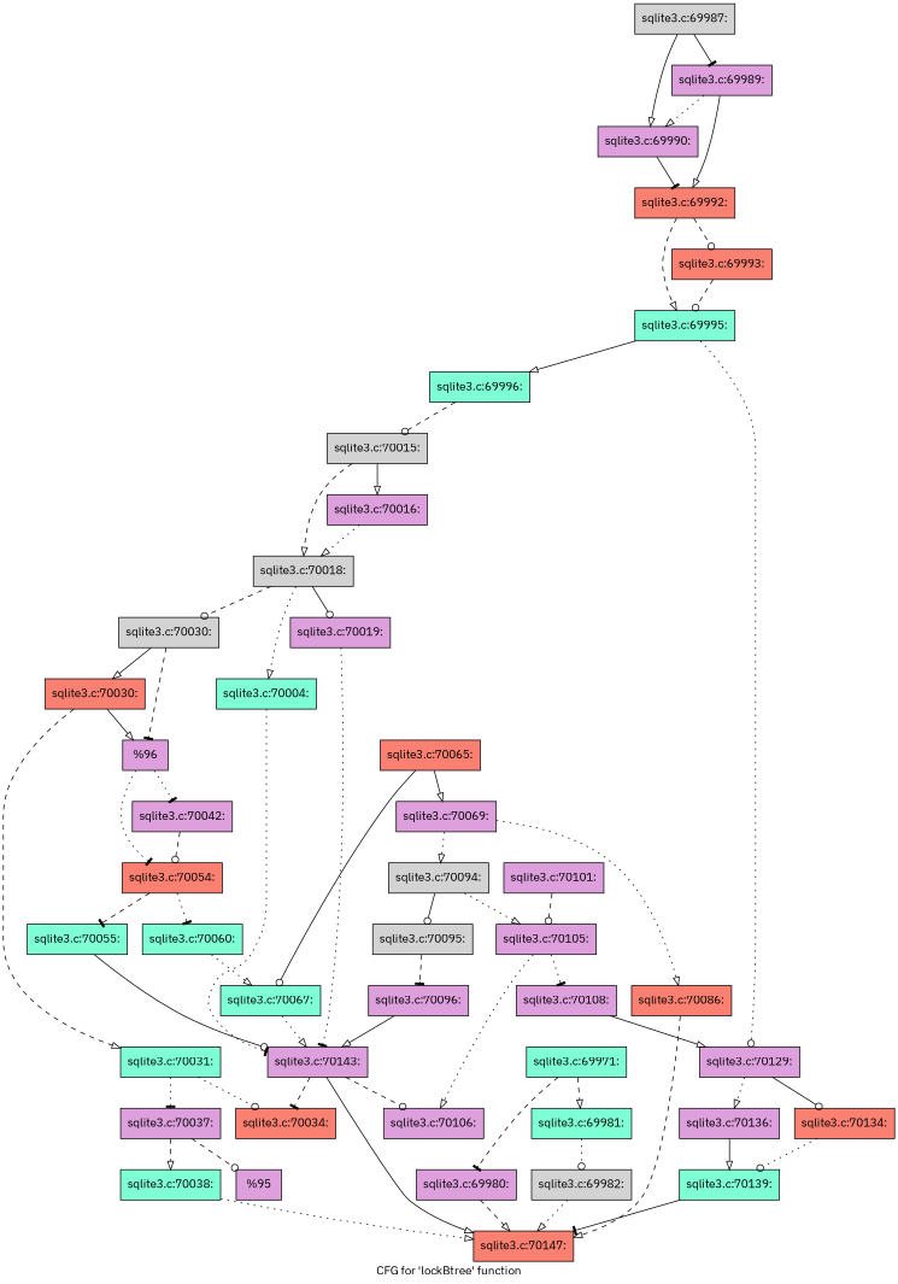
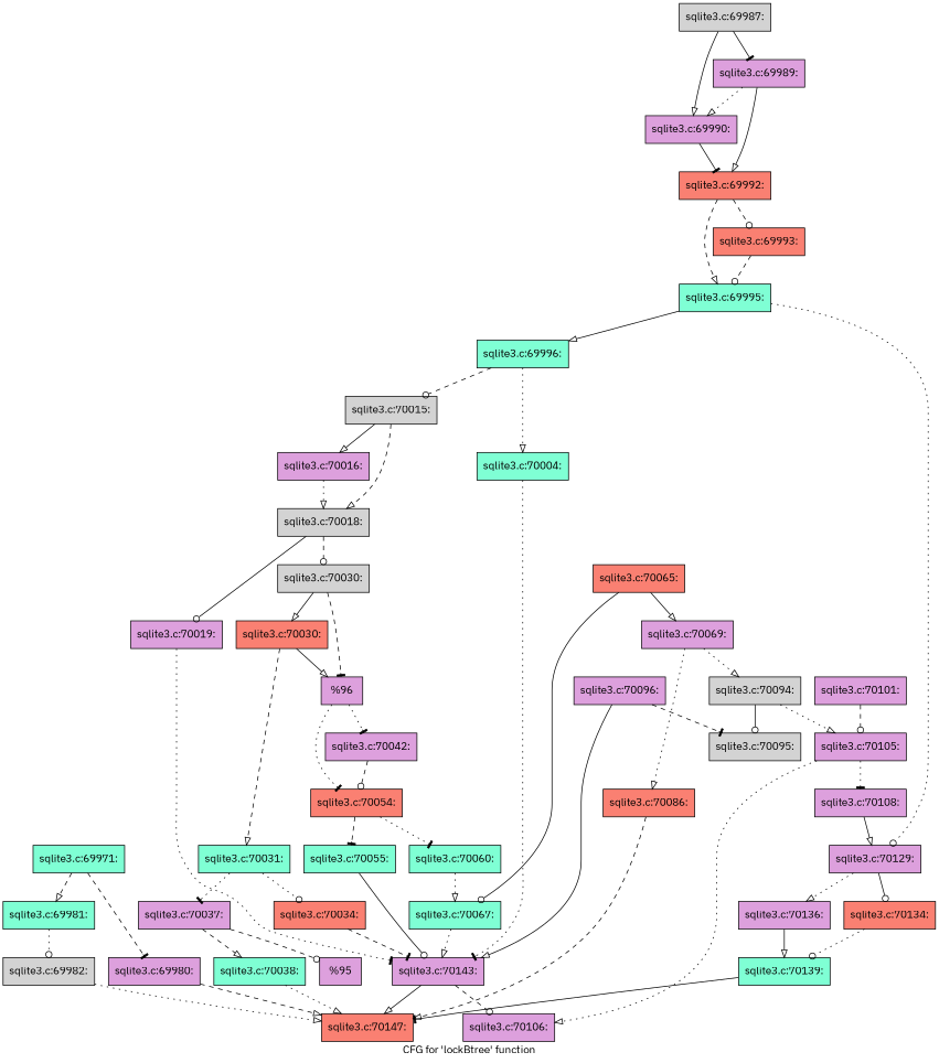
  digraph {
    fontname="IBM Plex Sans"
    label="CFG for 'lockBtree' function"
    node [fillcolor=plum fontname="IBM Plex Sans" shape=record style=filled]
    edge [arrowhead=onormal fontname="IBM Plex Sans" style=dotted]
    n1 [fillcolor=aquamarine label="{sqlite3.c:69971:}"]
    n2 [label="{sqlite3.c:69980:}"]
    n3 [fillcolor=aquamarine label="{sqlite3.c:69981:}"]
    n4 [fillcolor=salmon label="{sqlite3.c:70147:}"]
    n5 [fillcolor=lightgrey label="{sqlite3.c:69982:}"]
    n6 [fillcolor=lightgrey label="{sqlite3.c:69987:}"]
    n7 [label="{sqlite3.c:69990:}"]
    n8 [label="{sqlite3.c:69989:}"]
    n9 [fillcolor=salmon label="{sqlite3.c:69992:}"]
    n10 [fillcolor=salmon label="{sqlite3.c:69993:}"]
    n11 [fillcolor=aquamarine label="{sqlite3.c:69995:}"]
    n12 [fillcolor=aquamarine label="{sqlite3.c:69996:}"]
    n13 [label="{sqlite3.c:70129:}"]
    n14 [fillcolor=aquamarine label="{sqlite3.c:70004:}"]
    n15 [fillcolor=lightgrey label="{sqlite3.c:70015:}"]
    n16 [fillcolor=salmon label="{sqlite3.c:70134:}"]
    n17 [label="{sqlite3.c:70136:}"]
    n18 [label="{sqlite3.c:70143:}"]
    n19 [label="{sqlite3.c:70016:}"]
    n20 [fillcolor=lightgrey label="{sqlite3.c:70018:}"]
    n21 [fillcolor=aquamarine label="{sqlite3.c:70139:}"]
    n22 [label="{sqlite3.c:70106:}"]
    n23 [label="{sqlite3.c:70019:}"]
    n24 [fillcolor=lightgrey label="{sqlite3.c:70030:}"]
    n25 [fillcolor=salmon label="{sqlite3.c:70030:}"]
    n26 [label="{%96}"]
    n27 [fillcolor=aquamarine label="{sqlite3.c:70031:}"]
    n28 [fillcolor=salmon label="{sqlite3.c:70054:}"]
    n29 [label="{sqlite3.c:70042:}"]
    n30 [fillcolor=salmon label="{sqlite3.c:70034:}"]
    n31 [label="{sqlite3.c:70037:}"]
    n32 [fillcolor=aquamarine label="{sqlite3.c:70055:}"]
    n33 [fillcolor=aquamarine label="{sqlite3.c:70060:}"]
    n34 [fillcolor=aquamarine label="{sqlite3.c:70038:}"]
    n35 [label="{%95}"]
    n36 [fillcolor=aquamarine label="{sqlite3.c:70067:}"]
    n37 [fillcolor=salmon label="{sqlite3.c:70065:}"]
    n38 [label="{sqlite3.c:70069:}"]
    n39 [fillcolor=salmon label="{sqlite3.c:70086:}"]
    n40 [fillcolor=lightgrey label="{sqlite3.c:70094:}"]
    n41 [fillcolor=lightgrey label="{sqlite3.c:70095:}"]
    n42 [label="{sqlite3.c:70105:}"]
    n43 [label="{sqlite3.c:70096:}"]
    n44 [label="{sqlite3.c:70108:}"]
    n45 [label="{sqlite3.c:70101:}"]
    n1 -> n2 [arrowhead=tee style=dashed]
    n1 -> n3 [style=dashed]
    n2 -> n4 [style=dashed]
    n3 -> n5 [arrowhead=odot]
    n5 -> n4
    n6 -> n7 [style=solid]
    n6 -> n8 [arrowhead=tee style=solid]
    n7 -> n9 [arrowhead=tee style=solid]
    n8 -> n7
    n8 -> n9 [style=solid]
    n9 -> n10 [arrowhead=odot style=dashed]
    n9 -> n11 [style=dashed]
    n10 -> n11 [arrowhead=odot style=dashed]
    n11 -> n12 [style=solid]
    n11 -> n13 [arrowhead=odot]
-   n20 -> n14
+   n12 -> n14
    n12 -> n15 [arrowhead=odot style=dashed]
    n13 -> n16 [arrowhead=odot style=solid]
    n13 -> n17
    n14 -> n18 [arrowhead=tee]
    n15 -> n19 [style=solid]
    n15 -> n20 [style=dashed]
    n16 -> n21 [arrowhead=odot]
    n17 -> n21 [style=solid]
    n18 -> n4 [style=solid]
    n18 -> n22 [arrowhead=odot style=dashed]
    n19 -> n20
    n20 -> n23 [arrowhead=odot style=solid]
    n20 -> n24 [arrowhead=odot style=dashed]
    n21 -> n4 [arrowhead=tee style=solid]
    n23 -> n18 [arrowhead=tee]
    n24 -> n25 [style=solid]
    n24 -> n26 [arrowhead=tee style=dashed]
    n25 -> n26 [style=solid]
    n25 -> n27 [style=dashed]
    n26 -> n28 [arrowhead=tee]
    n26 -> n29 [arrowhead=tee]
    n27 -> n30 [arrowhead=odot]
    n27 -> n31 [arrowhead=tee]
    n28 -> n32 [arrowhead=tee style=dashed]
    n28 -> n33 [arrowhead=tee]
    n29 -> n28 [arrowhead=odot style=dashed]
-   n18 -> n30 [arrowhead=tee style=dashed]
+   n30 -> n18 [arrowhead=tee style=dashed]
    n31 -> n34 [style=dashed]
    n31 -> n35 [arrowhead=odot style=dashed]
    n32 -> n18 [arrowhead=odot style=solid]
    n33 -> n36
    n34 -> n4
    n36 -> n18
    n37 -> n36 [arrowhead=odot style=solid]
    n37 -> n38 [style=solid]
    n38 -> n39
    n38 -> n40
    n39 -> n4 [style=dashed]
    n40 -> n41 [arrowhead=odot style=solid]
    n40 -> n42
-   n41 -> n43 [arrowhead=tee style=dashed]
+   n43 -> n41 [arrowhead=tee style=dashed]
    n42 -> n22
    n42 -> n44 [arrowhead=tee]
    n43 -> n18 [style=solid]
    n44 -> n13 [style=solid]
    n45 -> n42 [arrowhead=odot style=dashed]
  }
